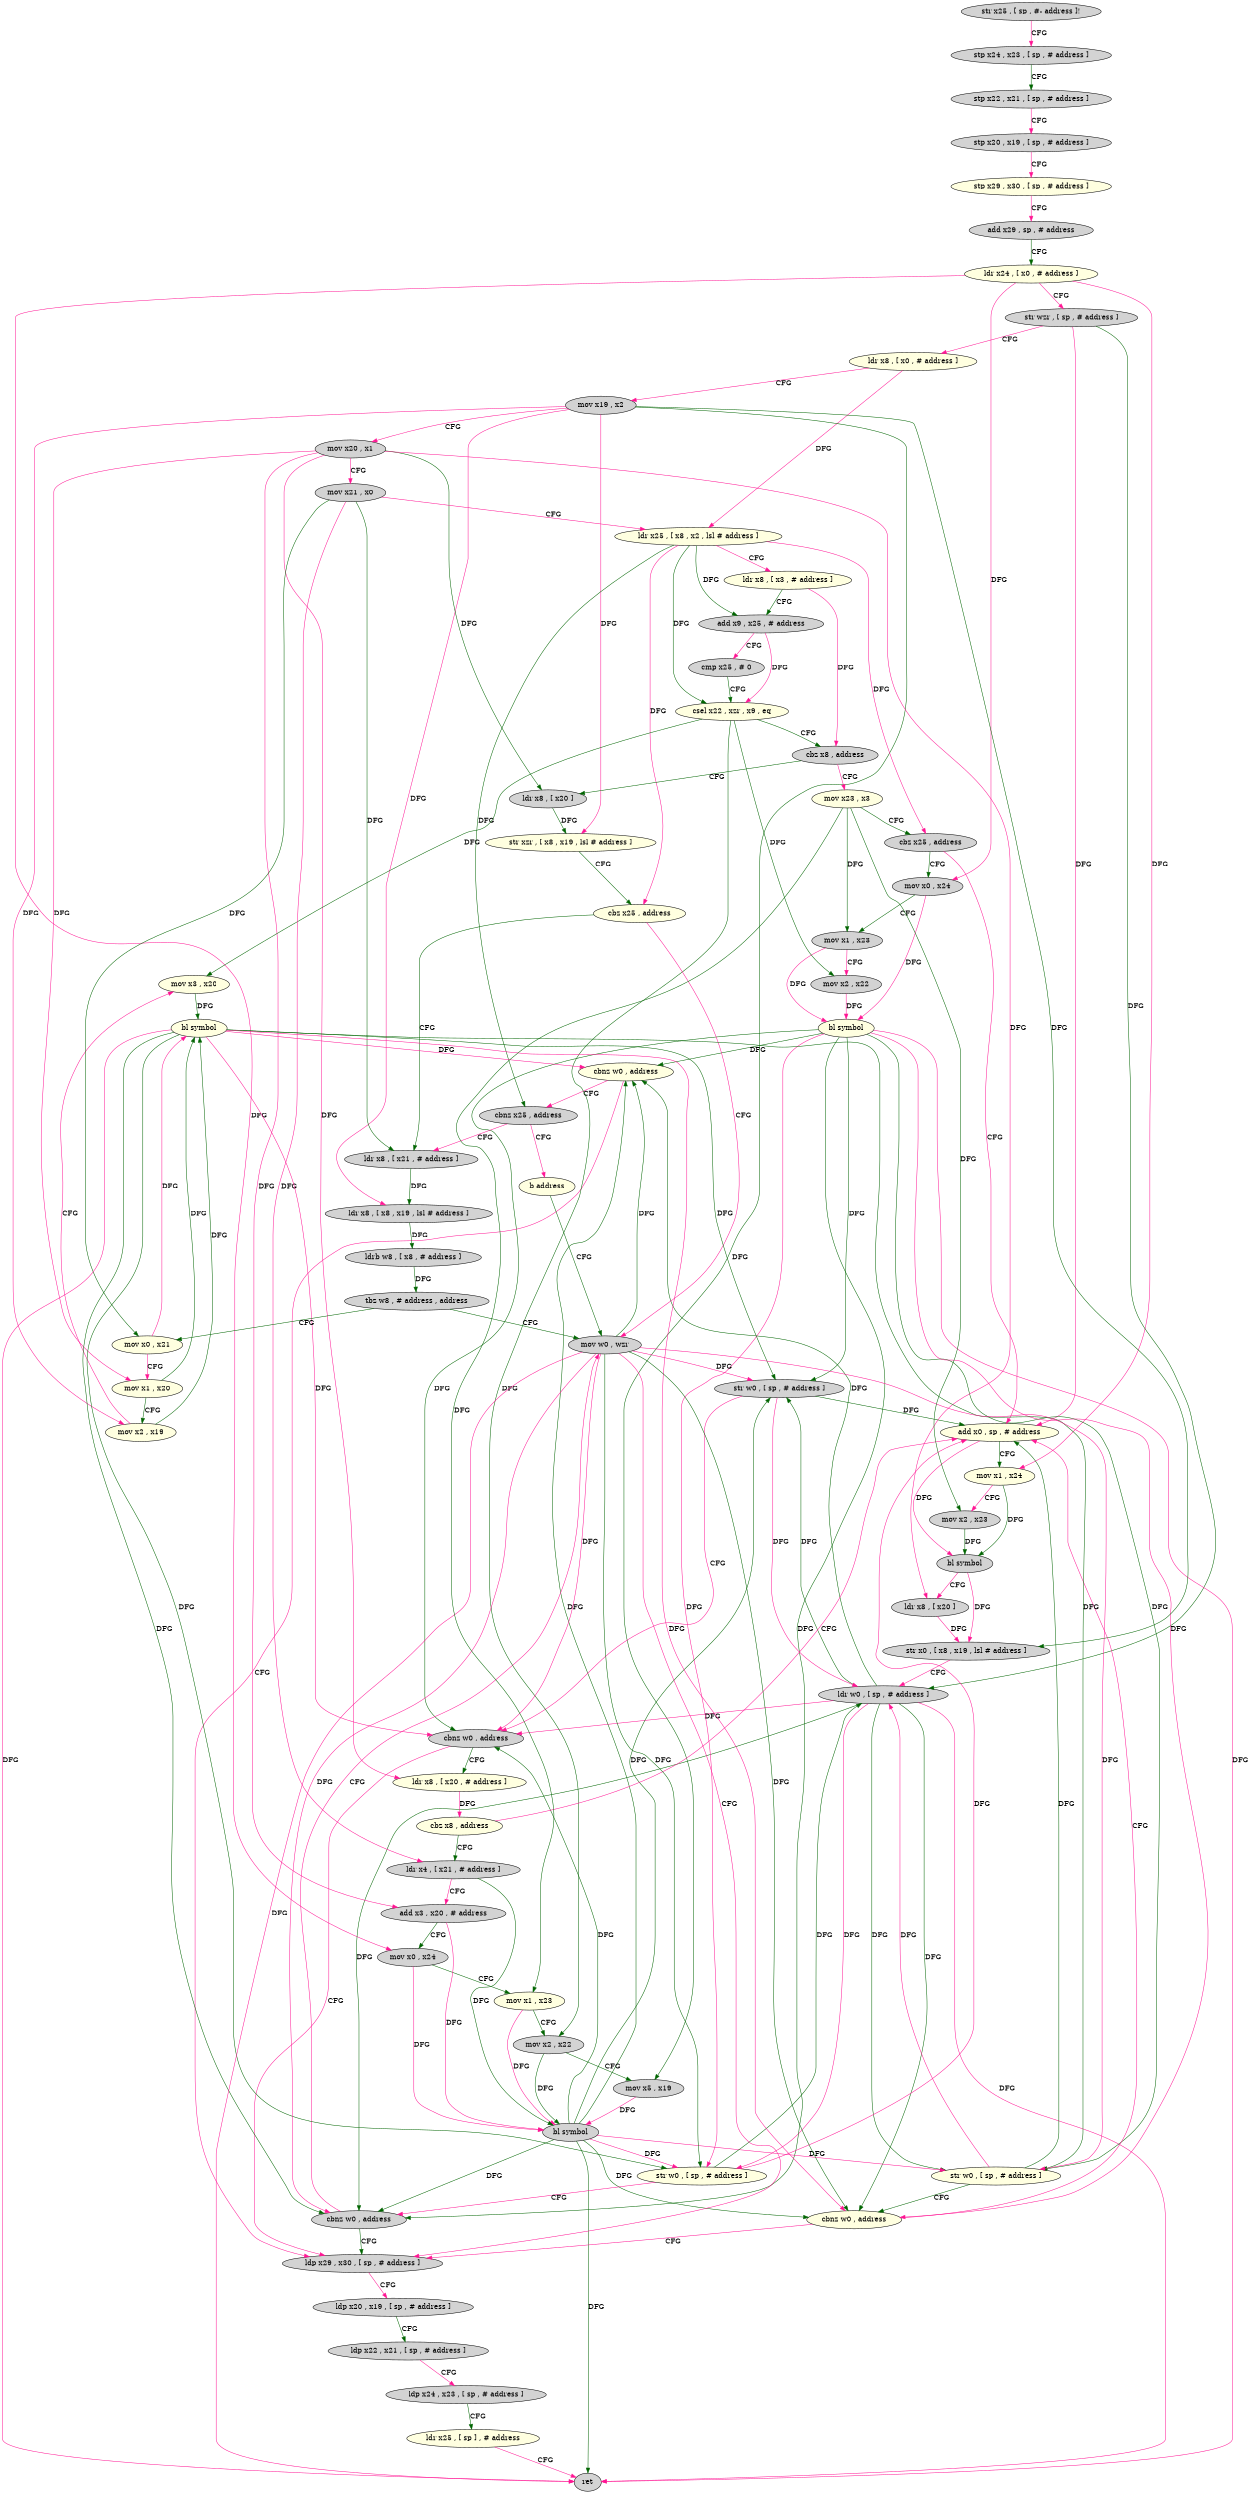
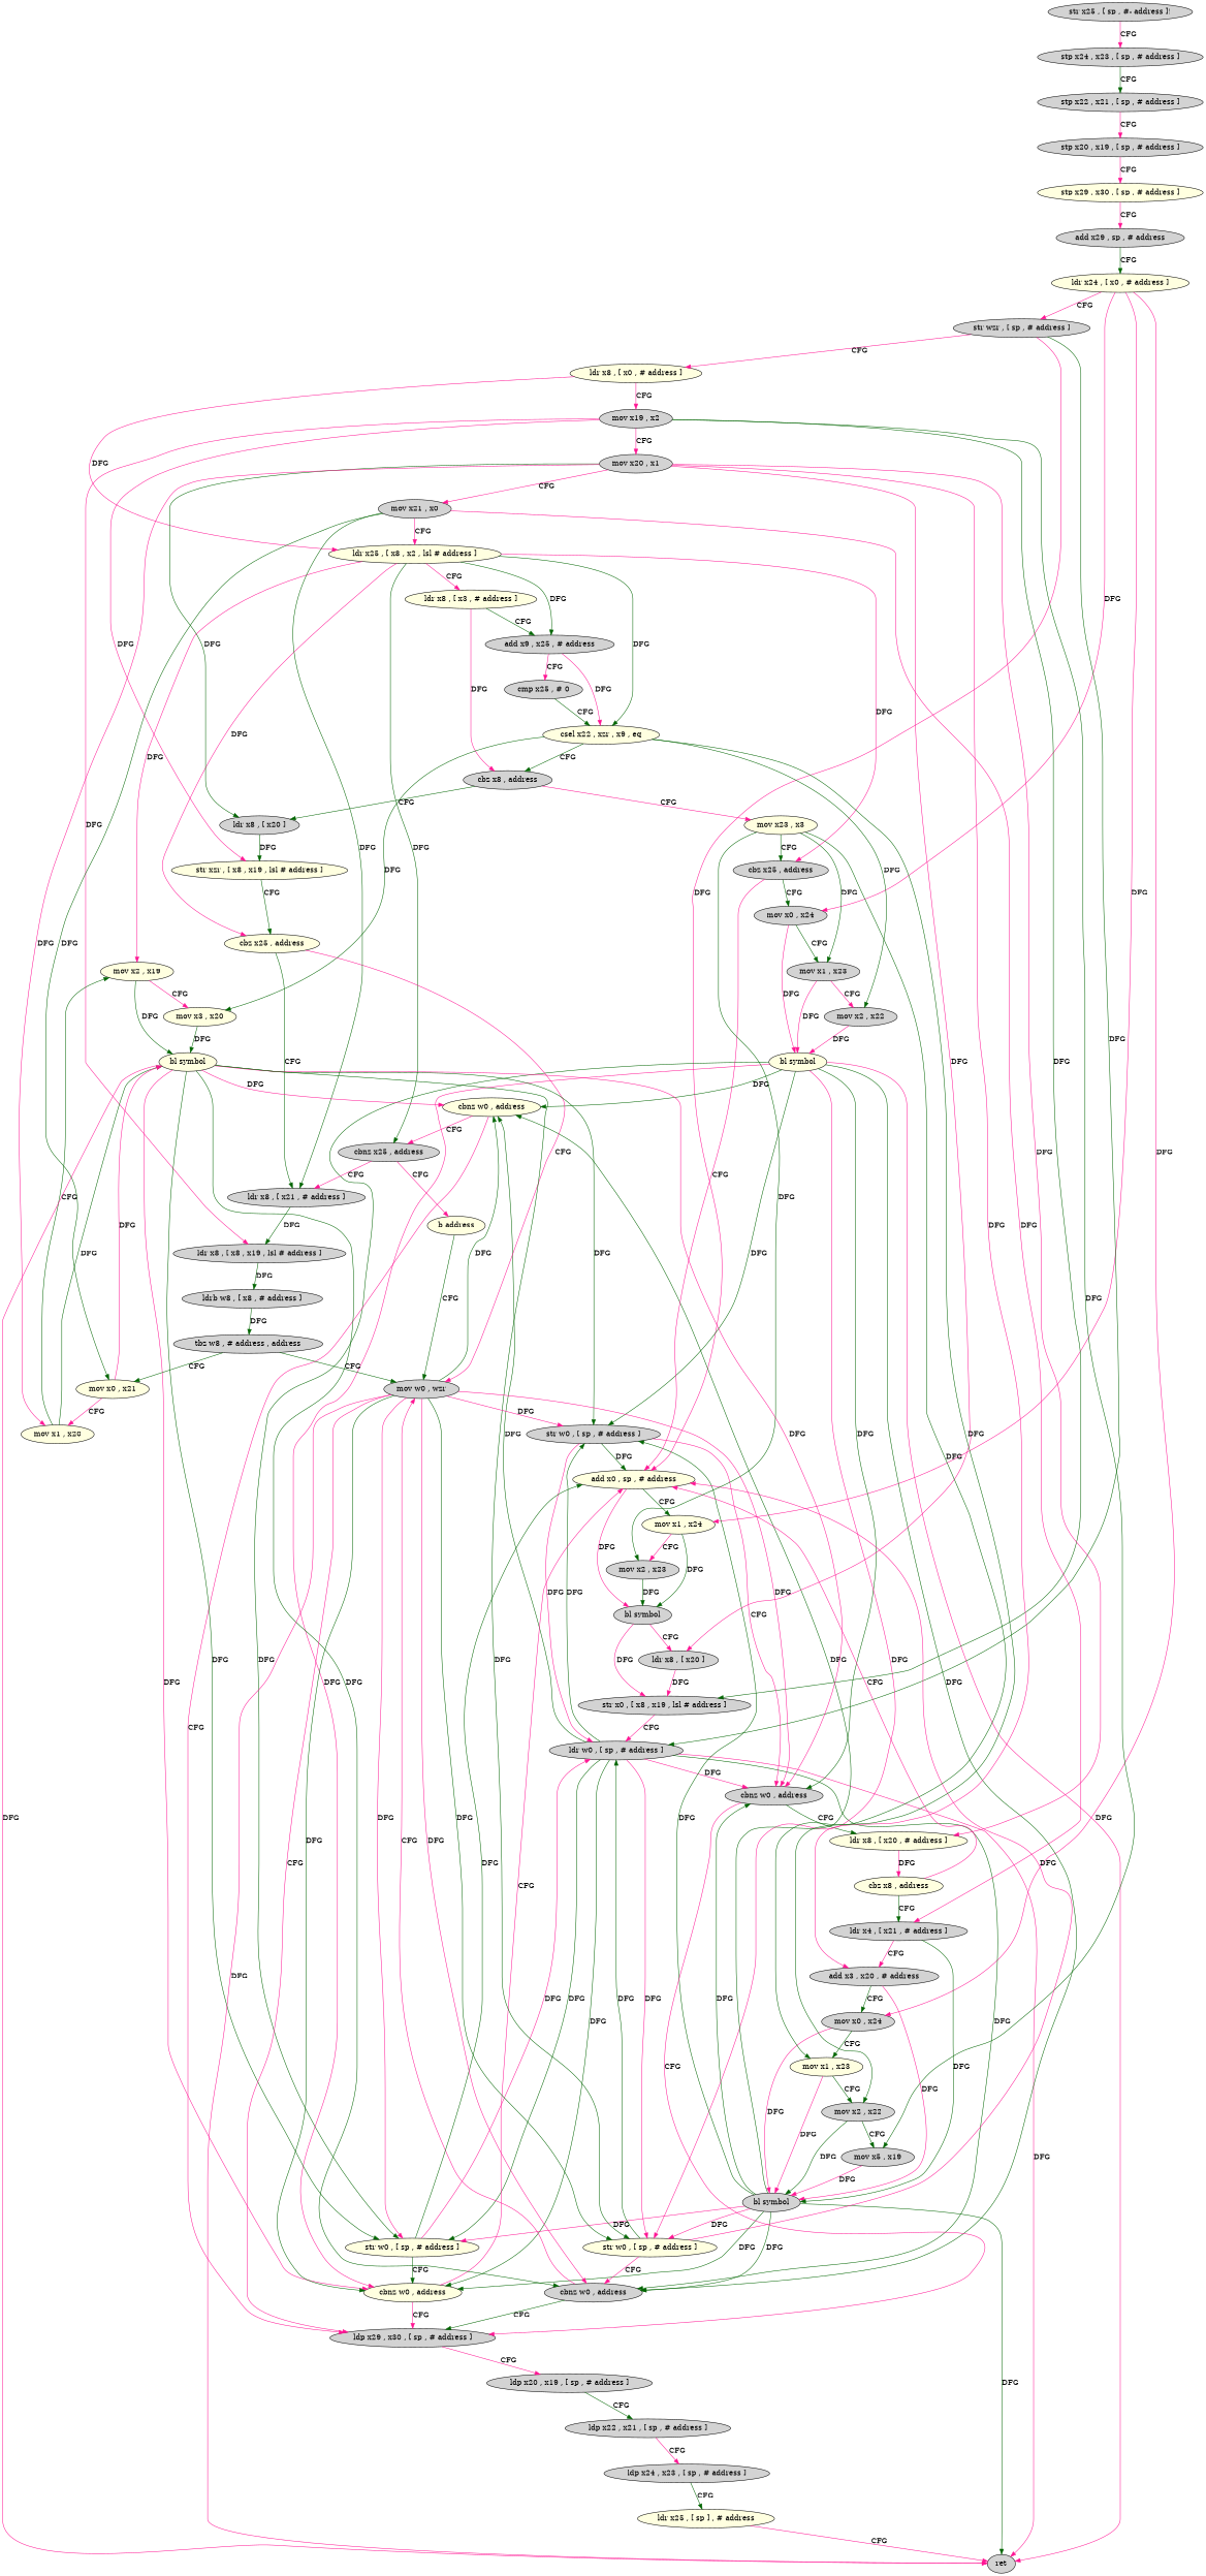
  digraph {
    node [fillcolor=lightgrey style=filled]
    edge [color=deeppink]
    n1 [label="str x25 , [ sp , #- address ]!"]
    n2 [label="stp x24 , x23 , [ sp , # address ]"]
    n3 [label="stp x22 , x21 , [ sp , # address ]"]
    n4 [label="stp x20 , x19 , [ sp , # address ]"]
    n5 [fillcolor=lightyellow label="stp x29 , x30 , [ sp , # address ]"]
    n6 [label="add x29 , sp , # address"]
    n7 [fillcolor=lightyellow label="ldr x24 , [ x0 , # address ]"]
    n8 [label="str wzr , [ sp , # address ]"]
    n9 [label="mov x0 , x24"]
    n10 [fillcolor=lightyellow label="mov x1 , x24"]
    n11 [label="mov x0 , x24"]
    n12 [fillcolor=lightyellow label="ldr x8 , [ x0 , # address ]"]
    n13 [fillcolor=lightyellow label="add x0 , sp , # address"]
    n14 [label="ldr w0 , [ sp , # address ]"]
    n15 [label="mov x1 , x23"]
    n16 [fillcolor=lightyellow label="bl symbol"]
    n17 [label="mov x2 , x23"]
    n18 [label="bl symbol"]
    n19 [fillcolor=lightyellow label="mov x1 , x23"]
    n20 [label="bl symbol"]
    n21 [label="mov x19 , x2"]
    n22 [fillcolor=lightyellow label="ldr x25 , [ x8 , x2 , lsl # address ]"]
    n23 [fillcolor=lightyellow label="cbnz w0 , address"]
    n24 [label="str w0 , [ sp , # address ]"]
    n25 [label="cbnz w0 , address"]
    n26 [fillcolor=lightyellow label="str w0 , [ sp , # address ]"]
    n27 [label="cbnz w0 , address"]
    n28 [label=ret]
    n29 [fillcolor=lightyellow label="str w0 , [ sp , # address ]"]
    n30 [fillcolor=lightyellow label="cbnz w0 , address"]
    n31 [label="mov x20 , x1"]
    n32 [fillcolor=lightyellow label="str xzr , [ x8 , x19 , lsl # address ]"]
    n33 [label="ldr x8 , [ x8 , x19 , lsl # address ]"]
    n34 [label="str x0 , [ x8 , x19 , lsl # address ]"]
    n35 [fillcolor=lightyellow label="mov x2 , x19"]
    n36 [label="mov x5 , x19"]
    n37 [fillcolor=lightyellow label="ldr x8 , [ x3 , # address ]"]
    n38 [label="add x9 , x25 , # address"]
    n39 [fillcolor=lightyellow label="csel x22 , xzr , x9 , eq"]
    n40 [fillcolor=lightyellow label="cbz x25 , address"]
    n41 [label="cbz x25 , address"]
    n42 [label="cbnz x25 , address"]
    n43 [label="mov x21 , x0"]
    n44 [label="ldr x8 , [ x20 ]"]
    n45 [label="ldr x8 , [ x20 ]"]
    n46 [fillcolor=lightyellow label="ldr x8 , [ x20 , # address ]"]
    n47 [fillcolor=lightyellow label="mov x1 , x20"]
    n48 [label="add x3 , x20 , # address"]
    n49 [label="ldrb w8 , [ x8 , # address ]"]
    n50 [fillcolor=lightyellow label="mov x3 , x20"]
    n51 [fillcolor=lightyellow label="bl symbol"]
    n52 [label="ldr x8 , [ x21 , # address ]"]
    n53 [fillcolor=lightyellow label="mov x0 , x21"]
    n54 [label="ldr x4 , [ x21 , # address ]"]
    n55 [fillcolor=lightyellow label="cbz x8 , address"]
    n56 [label="cbz x8 , address"]
    n57 [label="cmp x25 , # 0"]
    n58 [label="mov x2 , x22"]
    n59 [label="mov x2 , x22"]
    n60 [label="mov w0 , wzr"]
    n61 [fillcolor=lightyellow label="b address"]
    n62 [fillcolor=lightyellow label="mov x23 , x3"]
    n63 [label="ldp x29 , x30 , [ sp , # address ]"]
    n64 [label="ldp x20 , x19 , [ sp , # address ]"]
    n65 [label="ldp x22 , x21 , [ sp , # address ]"]
    n66 [label="tbz w8 , # address , address"]
    n67 [label="ldp x24 , x23 , [ sp , # address ]"]
    n68 [fillcolor=lightyellow label="ldr x25 , [ sp ] , # address"]
    n1 -> n2 [label=CFG]
    n2 -> n3 [color=darkgreen label=CFG]
    n3 -> n4 [label=CFG]
    n4 -> n5 [label=CFG]
    n5 -> n6 [label=CFG]
    n6 -> n7 [color=darkgreen label=CFG]
    n7 -> n8 [label=CFG]
    n7 -> n9 [label=DFG]
    n7 -> n10 [label=DFG]
    n7 -> n11 [label=DFG]
    n8 -> n12 [label=CFG]
    n8 -> n13 [label=DFG]
    n8 -> n14 [color=darkgreen label=DFG]
    n9 -> n15 [color=darkgreen label=CFG]
    n9 -> n16 [label=DFG]
    n10 -> n17 [label=CFG]
    n10 -> n18 [color=darkgreen label=DFG]
    n11 -> n19 [color=darkgreen label=CFG]
    n11 -> n20 [label=DFG]
    n12 -> n21 [label=CFG]
    n12 -> n22 [label=DFG]
    n13 -> n10 [color=darkgreen label=CFG]
    n13 -> n18 [label=DFG]
    n14 -> n23 [color=darkgreen label=DFG]
    n14 -> n24 [color=darkgreen label=DFG]
    n14 -> n25 [label=DFG]
    n14 -> n26 [label=DFG]
    n14 -> n27 [color=darkgreen label=DFG]
    n14 -> n28 [label=DFG]
    n14 -> n29 [color=darkgreen label=DFG]
    n14 -> n30 [color=darkgreen label=DFG]
    n15 -> n16 [label=DFG]
    n15 -> n58 [label=CFG]
    n16 -> n23 [color=darkgreen label=DFG]
    n16 -> n24 [color=darkgreen label=DFG]
    n16 -> n25 [color=darkgreen label=DFG]
    n16 -> n26 [label=DFG]
    n16 -> n27 [color=darkgreen label=DFG]
    n16 -> n28 [label=DFG]
    n16 -> n29 [color=darkgreen label=DFG]
    n16 -> n30 [label=DFG]
    n17 -> n18 [color=darkgreen label=DFG]
    n18 -> n34 [label=DFG]
    n18 -> n45 [label=CFG]
    n19 -> n20 [label=DFG]
    n19 -> n59 [color=darkgreen label=CFG]
    n20 -> n23 [color=darkgreen label=DFG]
    n20 -> n24 [color=darkgreen label=DFG]
    n20 -> n25 [color=darkgreen label=DFG]
    n20 -> n26 [label=DFG]
    n20 -> n27 [color=darkgreen label=DFG]
    n20 -> n28 [color=darkgreen label=DFG]
    n20 -> n29 [label=DFG]
    n20 -> n30 [color=darkgreen label=DFG]
    n21 -> n31 [label=CFG]
    n21 -> n32 [label=DFG]
    n21 -> n33 [label=DFG]
    n21 -> n34 [color=darkgreen label=DFG]
-   n21 -> n35 [label=DFG]
+   n22 -> n35 [label=DFG]
    n21 -> n36 [color=darkgreen label=DFG]
    n22 -> n37 [label=CFG]
    n22 -> n38 [color=darkgreen label=DFG]
    n22 -> n39 [color=darkgreen label=DFG]
    n22 -> n40 [label=DFG]
    n22 -> n41 [label=DFG]
    n22 -> n42 [color=darkgreen label=DFG]
    n23 -> n42 [label=CFG]
    n23 -> n63 [label=CFG]
    n24 -> n13 [color=darkgreen label=DFG]
    n24 -> n14 [label=DFG]
    n24 -> n25 [label=CFG]
    n25 -> n46 [color=darkgreen label=CFG]
    n25 -> n63 [label=CFG]
    n26 -> n13 [label=DFG]
    n26 -> n14 [color=darkgreen label=DFG]
    n26 -> n27 [label=CFG]
    n27 -> n60 [label=CFG]
    n27 -> n63 [color=darkgreen label=CFG]
    n29 -> n13 [color=darkgreen label=DFG]
    n29 -> n14 [label=DFG]
    n29 -> n30 [color=darkgreen label=CFG]
    n30 -> n13 [label=CFG]
    n30 -> n63 [label=CFG]
    n31 -> n43 [label=CFG]
    n31 -> n44 [color=darkgreen label=DFG]
    n31 -> n45 [label=DFG]
    n31 -> n46 [label=DFG]
    n31 -> n47 [label=DFG]
    n31 -> n48 [label=DFG]
    n32 -> n40 [color=darkgreen label=CFG]
    n33 -> n49 [color=darkgreen label=DFG]
    n34 -> n14 [label=CFG]
    n35 -> n50 [label=CFG]
    n35 -> n51 [color=darkgreen label=DFG]
    n36 -> n20 [label=DFG]
    n37 -> n38 [color=darkgreen label=CFG]
    n37 -> n56 [label=DFG]
    n38 -> n39 [label=DFG]
    n38 -> n57 [label=CFG]
    n39 -> n50 [color=darkgreen label=DFG]
    n39 -> n56 [color=darkgreen label=CFG]
    n39 -> n58 [color=darkgreen label=DFG]
    n39 -> n59 [color=darkgreen label=DFG]
    n40 -> n52 [color=darkgreen label=CFG]
    n40 -> n60 [label=CFG]
    n41 -> n9 [color=darkgreen label=CFG]
    n41 -> n13 [label=CFG]
    n42 -> n52 [label=CFG]
    n42 -> n61 [label=CFG]
    n43 -> n22 [label=CFG]
    n43 -> n52 [color=darkgreen label=DFG]
    n43 -> n53 [color=darkgreen label=DFG]
    n43 -> n54 [label=DFG]
    n44 -> n32 [color=darkgreen label=DFG]
    n45 -> n34 [label=DFG]
    n46 -> n55 [label=DFG]
    n47 -> n35 [color=darkgreen label=CFG]
    n47 -> n51 [color=darkgreen label=DFG]
    n48 -> n11 [color=darkgreen label=CFG]
    n48 -> n20 [label=DFG]
    n49 -> n66 [color=darkgreen label=DFG]
    n50 -> n51 [color=darkgreen label=DFG]
    n51 -> n23 [label=DFG]
    n51 -> n24 [color=darkgreen label=DFG]
    n51 -> n25 [label=DFG]
    n51 -> n26 [color=darkgreen label=DFG]
    n51 -> n27 [color=darkgreen label=DFG]
    n51 -> n28 [label=DFG]
    n51 -> n29 [color=darkgreen label=DFG]
    n51 -> n30 [label=DFG]
    n52 -> n33 [color=darkgreen label=DFG]
    n53 -> n47 [label=CFG]
    n53 -> n51 [label=DFG]
    n54 -> n20 [color=darkgreen label=DFG]
    n54 -> n48 [label=CFG]
    n55 -> n13 [label=CFG]
    n55 -> n54 [color=darkgreen label=CFG]
    n56 -> n44 [color=darkgreen label=CFG]
    n56 -> n62 [label=CFG]
    n57 -> n39 [color=darkgreen label=CFG]
    n58 -> n16 [label=DFG]
    n59 -> n20 [color=darkgreen label=DFG]
    n59 -> n36 [color=darkgreen label=CFG]
    n60 -> n23 [color=darkgreen label=DFG]
    n60 -> n24 [label=DFG]
    n60 -> n25 [label=DFG]
    n60 -> n26 [color=darkgreen label=DFG]
    n60 -> n27 [label=DFG]
    n60 -> n28 [label=DFG]
    n60 -> n29 [label=DFG]
    n60 -> n30 [color=darkgreen label=DFG]
    n60 -> n63 [label=CFG]
    n61 -> n60 [color=darkgreen label=CFG]
    n62 -> n15 [color=darkgreen label=DFG]
    n62 -> n17 [color=darkgreen label=DFG]
    n62 -> n19 [color=darkgreen label=DFG]
    n62 -> n41 [color=darkgreen label=CFG]
    n63 -> n64 [label=CFG]
    n64 -> n65 [color=darkgreen label=CFG]
    n65 -> n67 [label=CFG]
    n66 -> n53 [color=darkgreen label=CFG]
    n66 -> n60 [color=darkgreen label=CFG]
    n67 -> n68 [color=darkgreen label=CFG]
    n68 -> n28 [label=CFG]
  }
